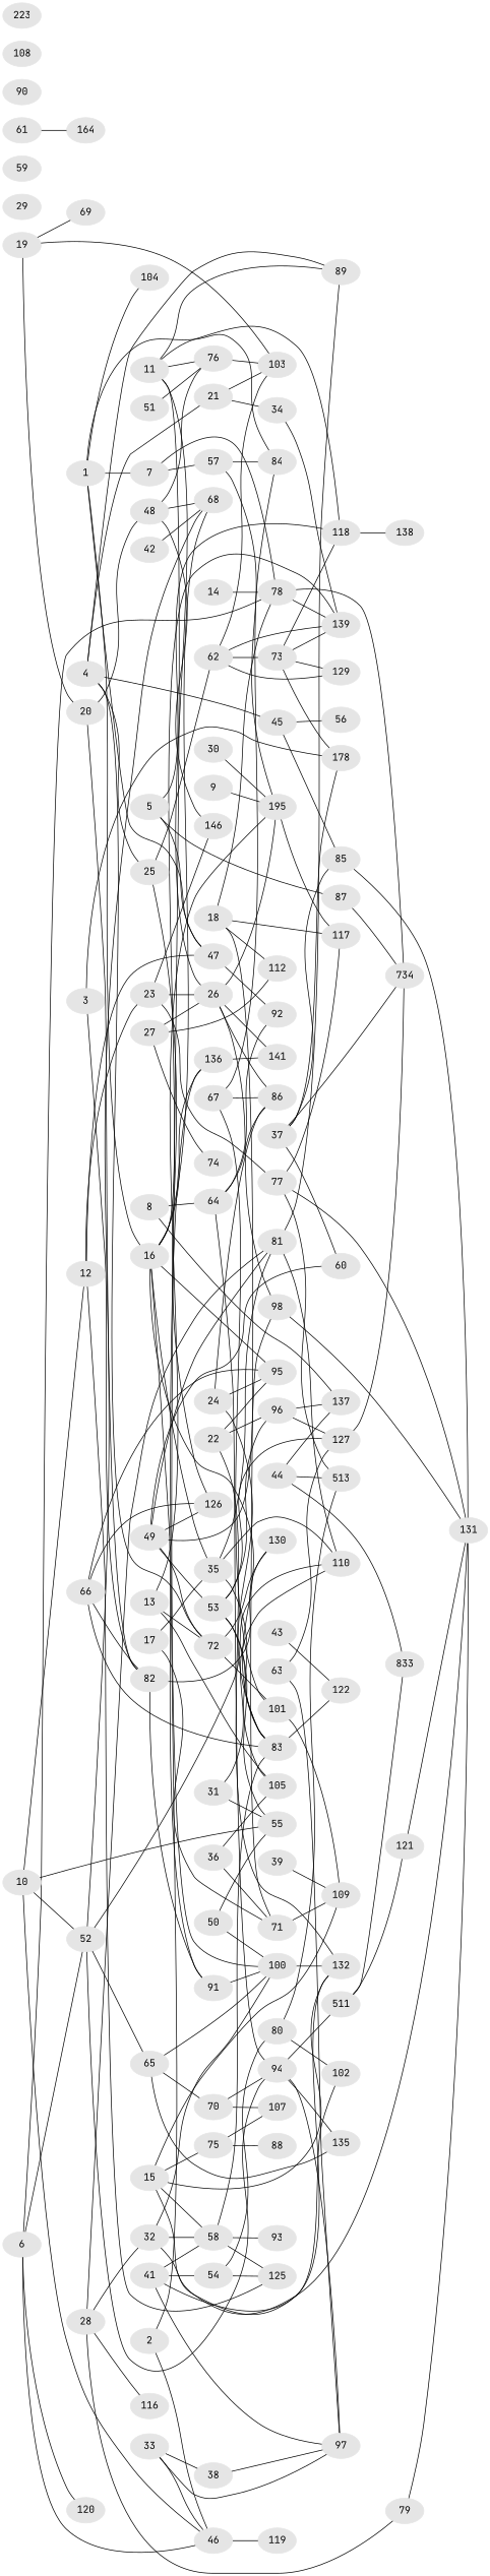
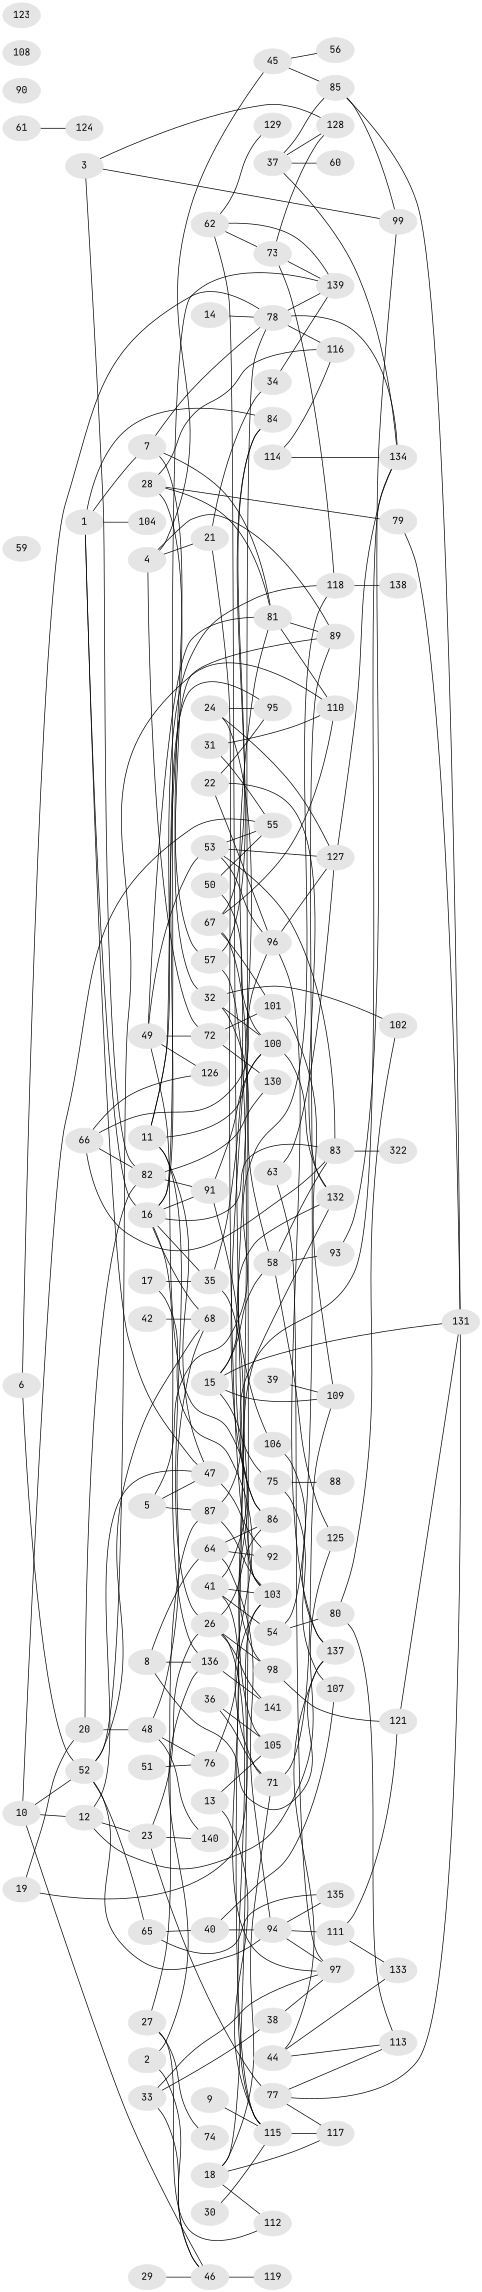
  graph {
    fontname="JetBrains Mono"
    rankdir=LR
    node [color=gray90 fontname="JetBrains Mono" style=filled]
    edge [fontname="JetBrains Mono"]
    1
    7
    16
    47
    84
    104
    78
    57
    81
    136
    35
    68
    83
    91
    95
    139
    92
    2
    46
    119
    141
    3
    82
-   128 [label=178]
+   99
+   128
    130
    4
    21
-   25
    45
    72
    89
    103
    34
    62
    126
    85
    56
    101
    5
    87
    118
-   134 [label=734]
+   134
    138
    6
    52
-   120
    110
    65
    94
    116
-   115 [label=195]
+   115
    8
    64
    137
    86
    9
    117
    10
    12
    55
    23
    125
    11
    26
    100
    98
    132
    77
-   140 [label=146]
+   140
    13
    105
    14
    15
    58
    75
    109
    131
    93
    107
    88
-   122
+   122 [label=322]
+   106
    17
    71
    18
    112
    19
    20
-   69
    48
    76
    22
    96
    127
-   113 [label=513]
+   113
    24
    73
    129
    121
    27
    74
    28
    32
    79
    102
    29
    30
    31
    33
    38
    97
    36
    37
    60
    39
    41
    54
    80
    42
-   43
    44
-   133 [label=833]
+   133
    49
    53
    50
    51
-   70
+   70 [label=40]
    135
-   111 [label=511]
+   111
    59
    61
-   124 [label=164]
+   124
    63
    66
    67
    90
    108
-   123 [label=223]
+   114
+   123
    1 -- 7
    1 -- 16
    1 -- 47
    1 -- 84
    1 -- 104
    7 -- 78
    7 -- 57
+   7 -- 81
    16 -- 136
    16 -- 35
    16 -- 68
    16 -- 83
    16 -- 91
    16 -- 95
    16 -- 139
    47 -- 92
    78 -- 139
    78 -- 134
+   78 -- 116
    57 -- 84
    57 -- 115
    81 -- 89
    81 -- 110
    136 -- 141
    35 -- 81
    35 -- 105
    83 -- 122
    91 -- 100
+   91 -- 106
    2 -- 136
    2 -- 46
    46 -- 119
    3 -- 82
+   3 -- 99
    3 -- 128
    82 -- 91
    82 -- 130
    4 -- 21
-   4 -- 25
    4 -- 45
    4 -- 72
    4 -- 89
    21 -- 103
    21 -- 34
-   25 -- 62
-   25 -- 126
    45 -- 85
    45 -- 56
    72 -- 130
    72 -- 101
    34 -- 139
    62 -- 139
    62 -- 103
    62 -- 73
    62 -- 129
+   85 -- 99
    85 -- 131
    101 -- 109
    5 -- 47
    5 -- 87
    5 -- 118
+   87 -- 103
    87 -- 134
    118 -- 138
    6 -- 78
-   6 -- 46
+   29 -- 46
    6 -- 52
-   6 -- 120
    52 -- 68
    52 -- 110
    52 -- 65
    52 -- 94
-   65 -- 100
    65 -- 70
    65 -- 135
    94 -- 97
    94 -- 135
    94 -- 111
    115 -- 117
+   8 -- 136
    8 -- 64
    8 -- 137
    64 -- 92
    64 -- 94
    64 -- 86
    9 -- 115
    10 -- 46
    10 -- 52
    10 -- 12
    10 -- 55
    12 -- 47
    12 -- 23
    12 -- 125
    23 -- 26
    23 -- 77
    23 -- 140
-   11 -- 76
+   11 -- 47
    11 -- 89
    11 -- 118
    11 -- 26
    11 -- 100
    26 -- 141
    26 -- 115
    26 -- 86
    26 -- 98
    100 -- 132
-   98 -- 131
+   98 -- 121
    77 -- 117
    77 -- 131
    77 -- 113
-   13 -- 72
    13 -- 115
    13 -- 105
    14 -- 78
    15 -- 132
    15 -- 58
    15 -- 75
    15 -- 109
    15 -- 131
    58 -- 83
    58 -- 125
    58 -- 93
    75 -- 107
    75 -- 88
+   93 -- 99
+   106 -- 137
    17 -- 35
    17 -- 71
    71 -- 109
    18 -- 78
    18 -- 117
    18 -- 71
    18 -- 112
    19 -- 103
    19 -- 20
-   19 -- 69
    20 -- 82
    20 -- 48
    48 -- 68
    48 -- 140
    48 -- 76
    76 -- 103
    22 -- 95
    22 -- 132
    22 -- 96
    96 -- 137
    96 -- 127
    127 -- 134
    24 -- 95
    24 -- 86
-   24 -- 83
+   24 -- 127
    73 -- 139
    73 -- 128
    73 -- 118
-   73 -- 129
    121 -- 131
-   27 -- 26
+   27 -- 87
    27 -- 112
    27 -- 74
    28 -- 81
    28 -- 116
    28 -- 32
    28 -- 79
    32 -- 100
    32 -- 58
    32 -- 102
    79 -- 131
    30 -- 115
    31 -- 110
    31 -- 55
    33 -- 46
    33 -- 38
    33 -- 97
    38 -- 97
    36 -- 105
    36 -- 71
    37 -- 128
    37 -- 85
    37 -- 134
    37 -- 60
    39 -- 109
-   41 -- 58
+   41 -- 103
    41 -- 132
    41 -- 97
    41 -- 54
-   54 -- 125
+   54 -- 89
    54 -- 80
    80 -- 113
    80 -- 102
    42 -- 68
-   43 -- 122
    44 -- 137
    44 -- 113
    44 -- 133
    49 -- 81
    49 -- 72
    49 -- 126
    49 -- 98
-   49 -- 60
    49 -- 53
    53 -- 83
    53 -- 55
    53 -- 96
    53 -- 127
    50 -- 55
    50 -- 100
    51 -- 76
    70 -- 94
    70 -- 107
    111 -- 121
    111 -- 133
    61 -- 124
    63 -- 127
    63 -- 97
    66 -- 83
    66 -- 82
    66 -- 126
-   66 -- 95
+   66 -- 96
    67 -- 84
    67 -- 101
-   35 -- 110
+   67 -- 110
    67 -- 86
+   114 -- 134
+   114 -- 116
  }
